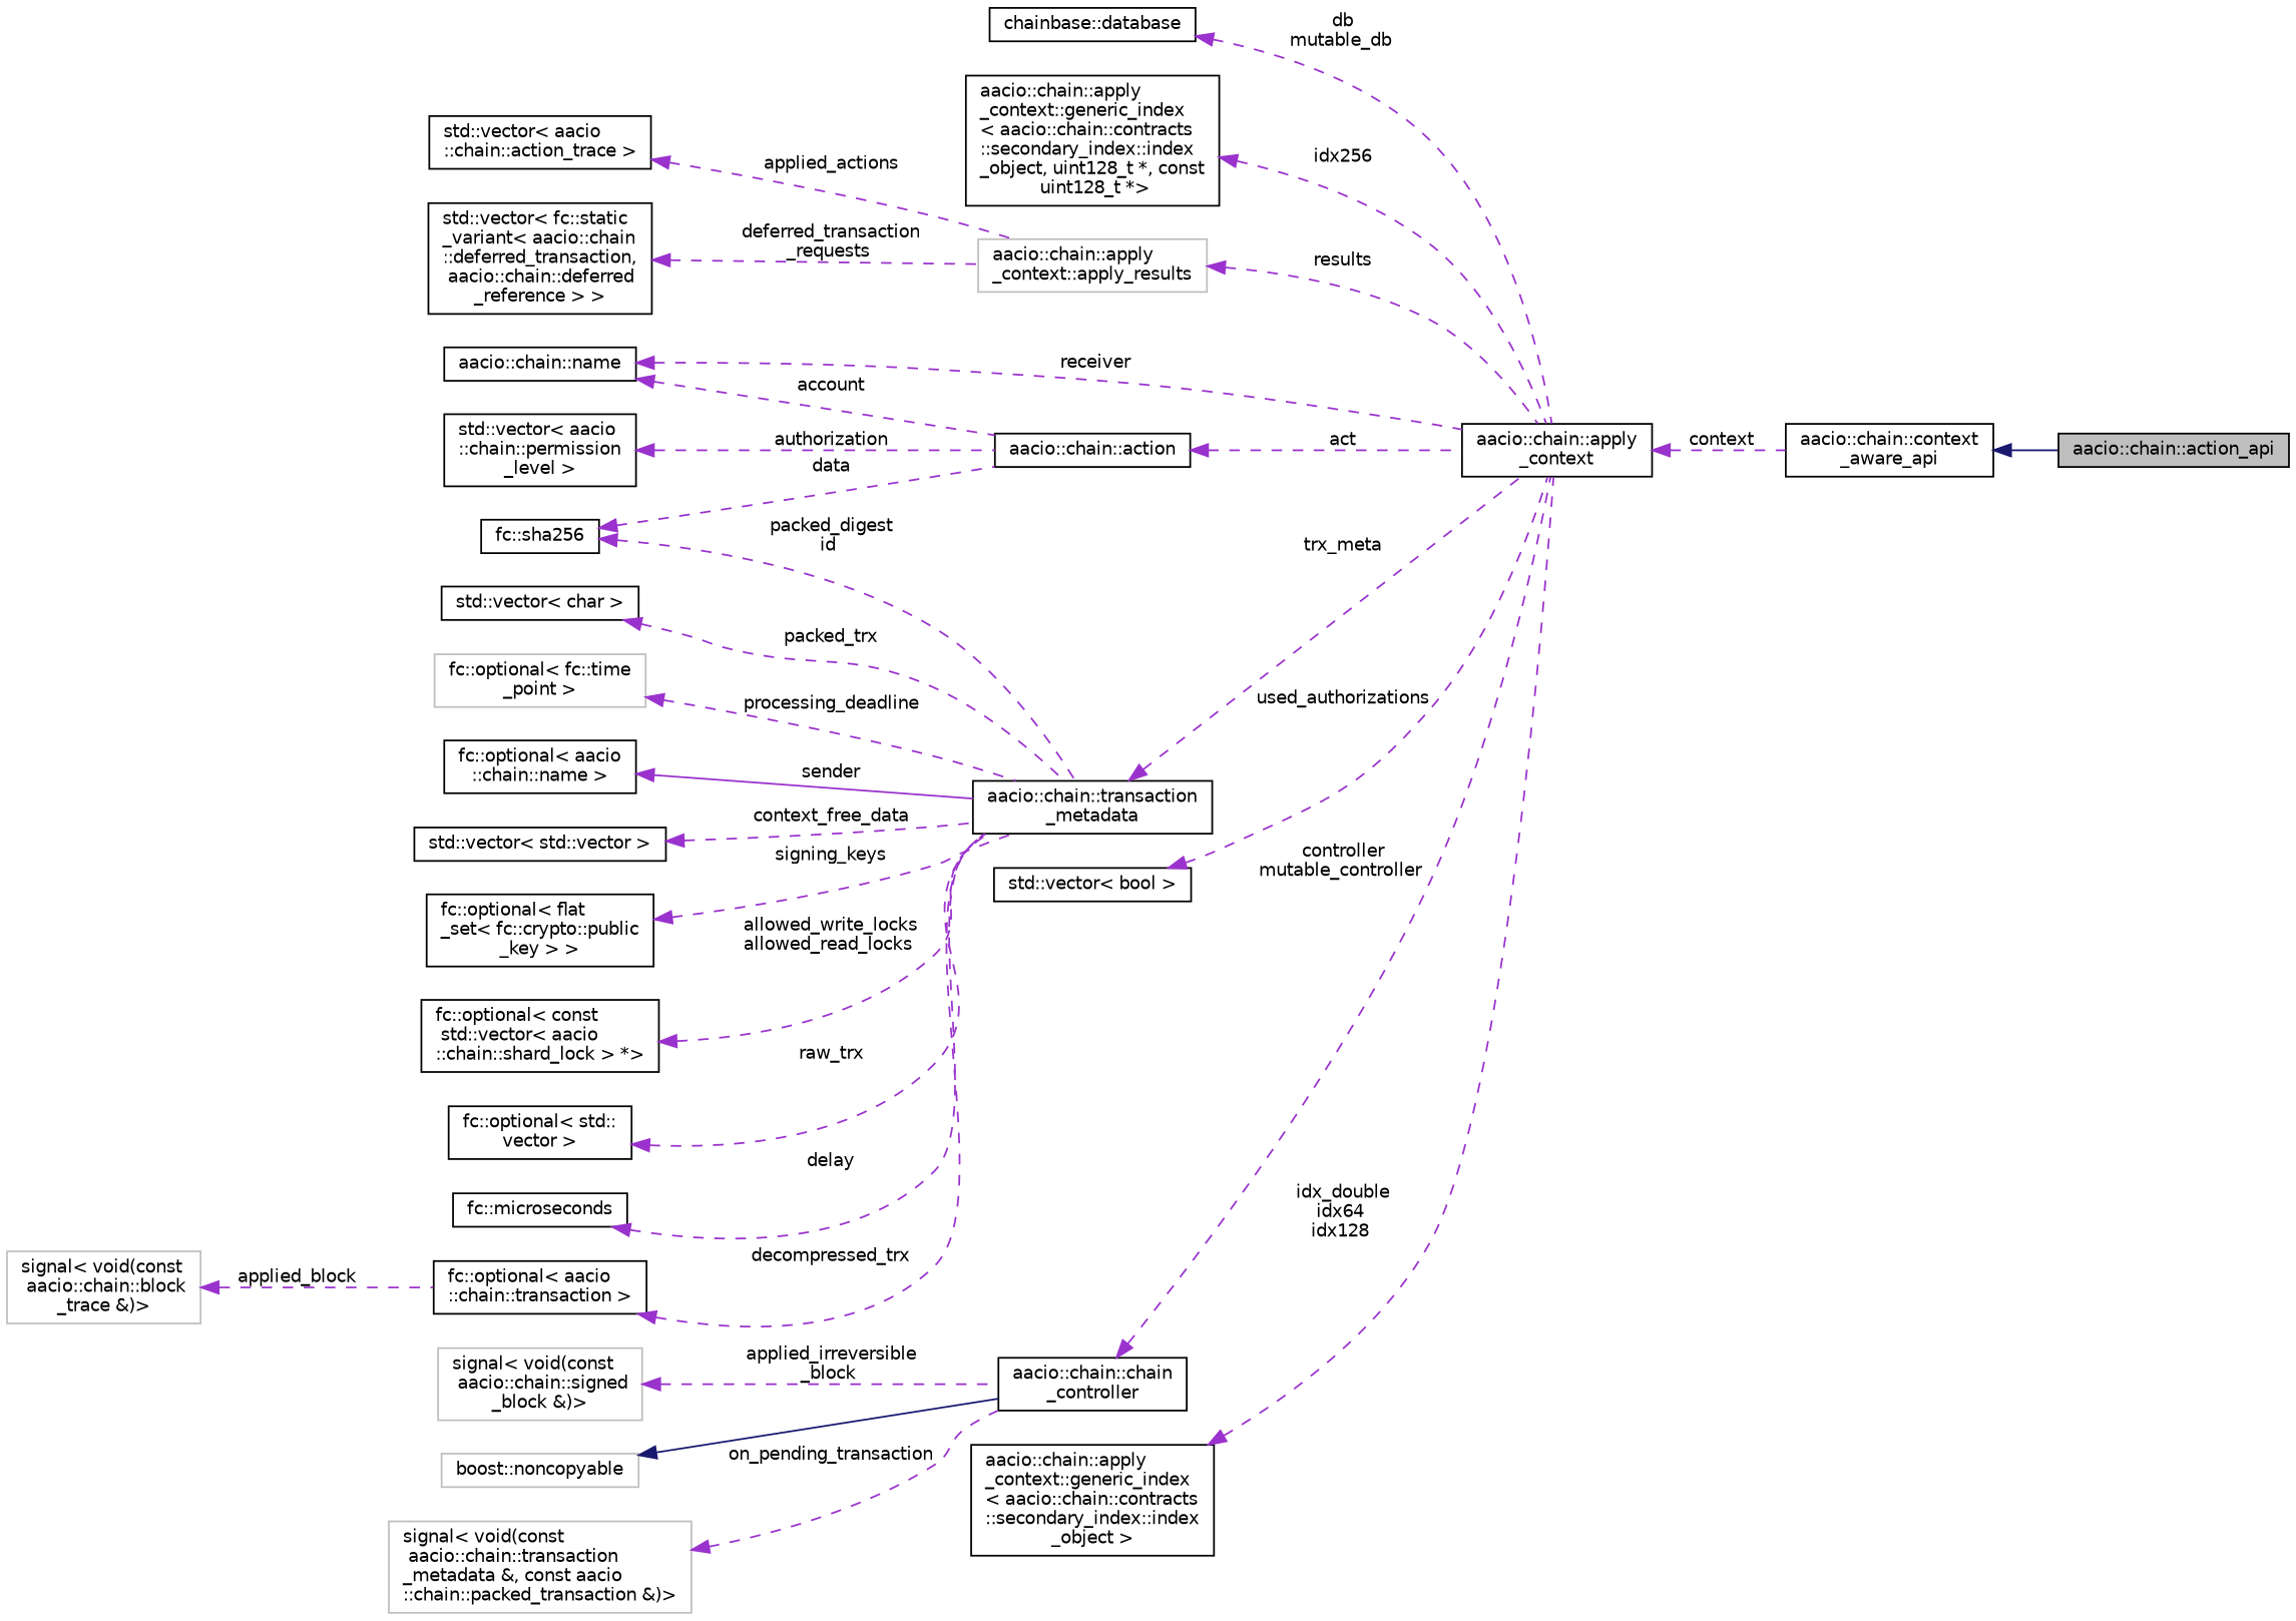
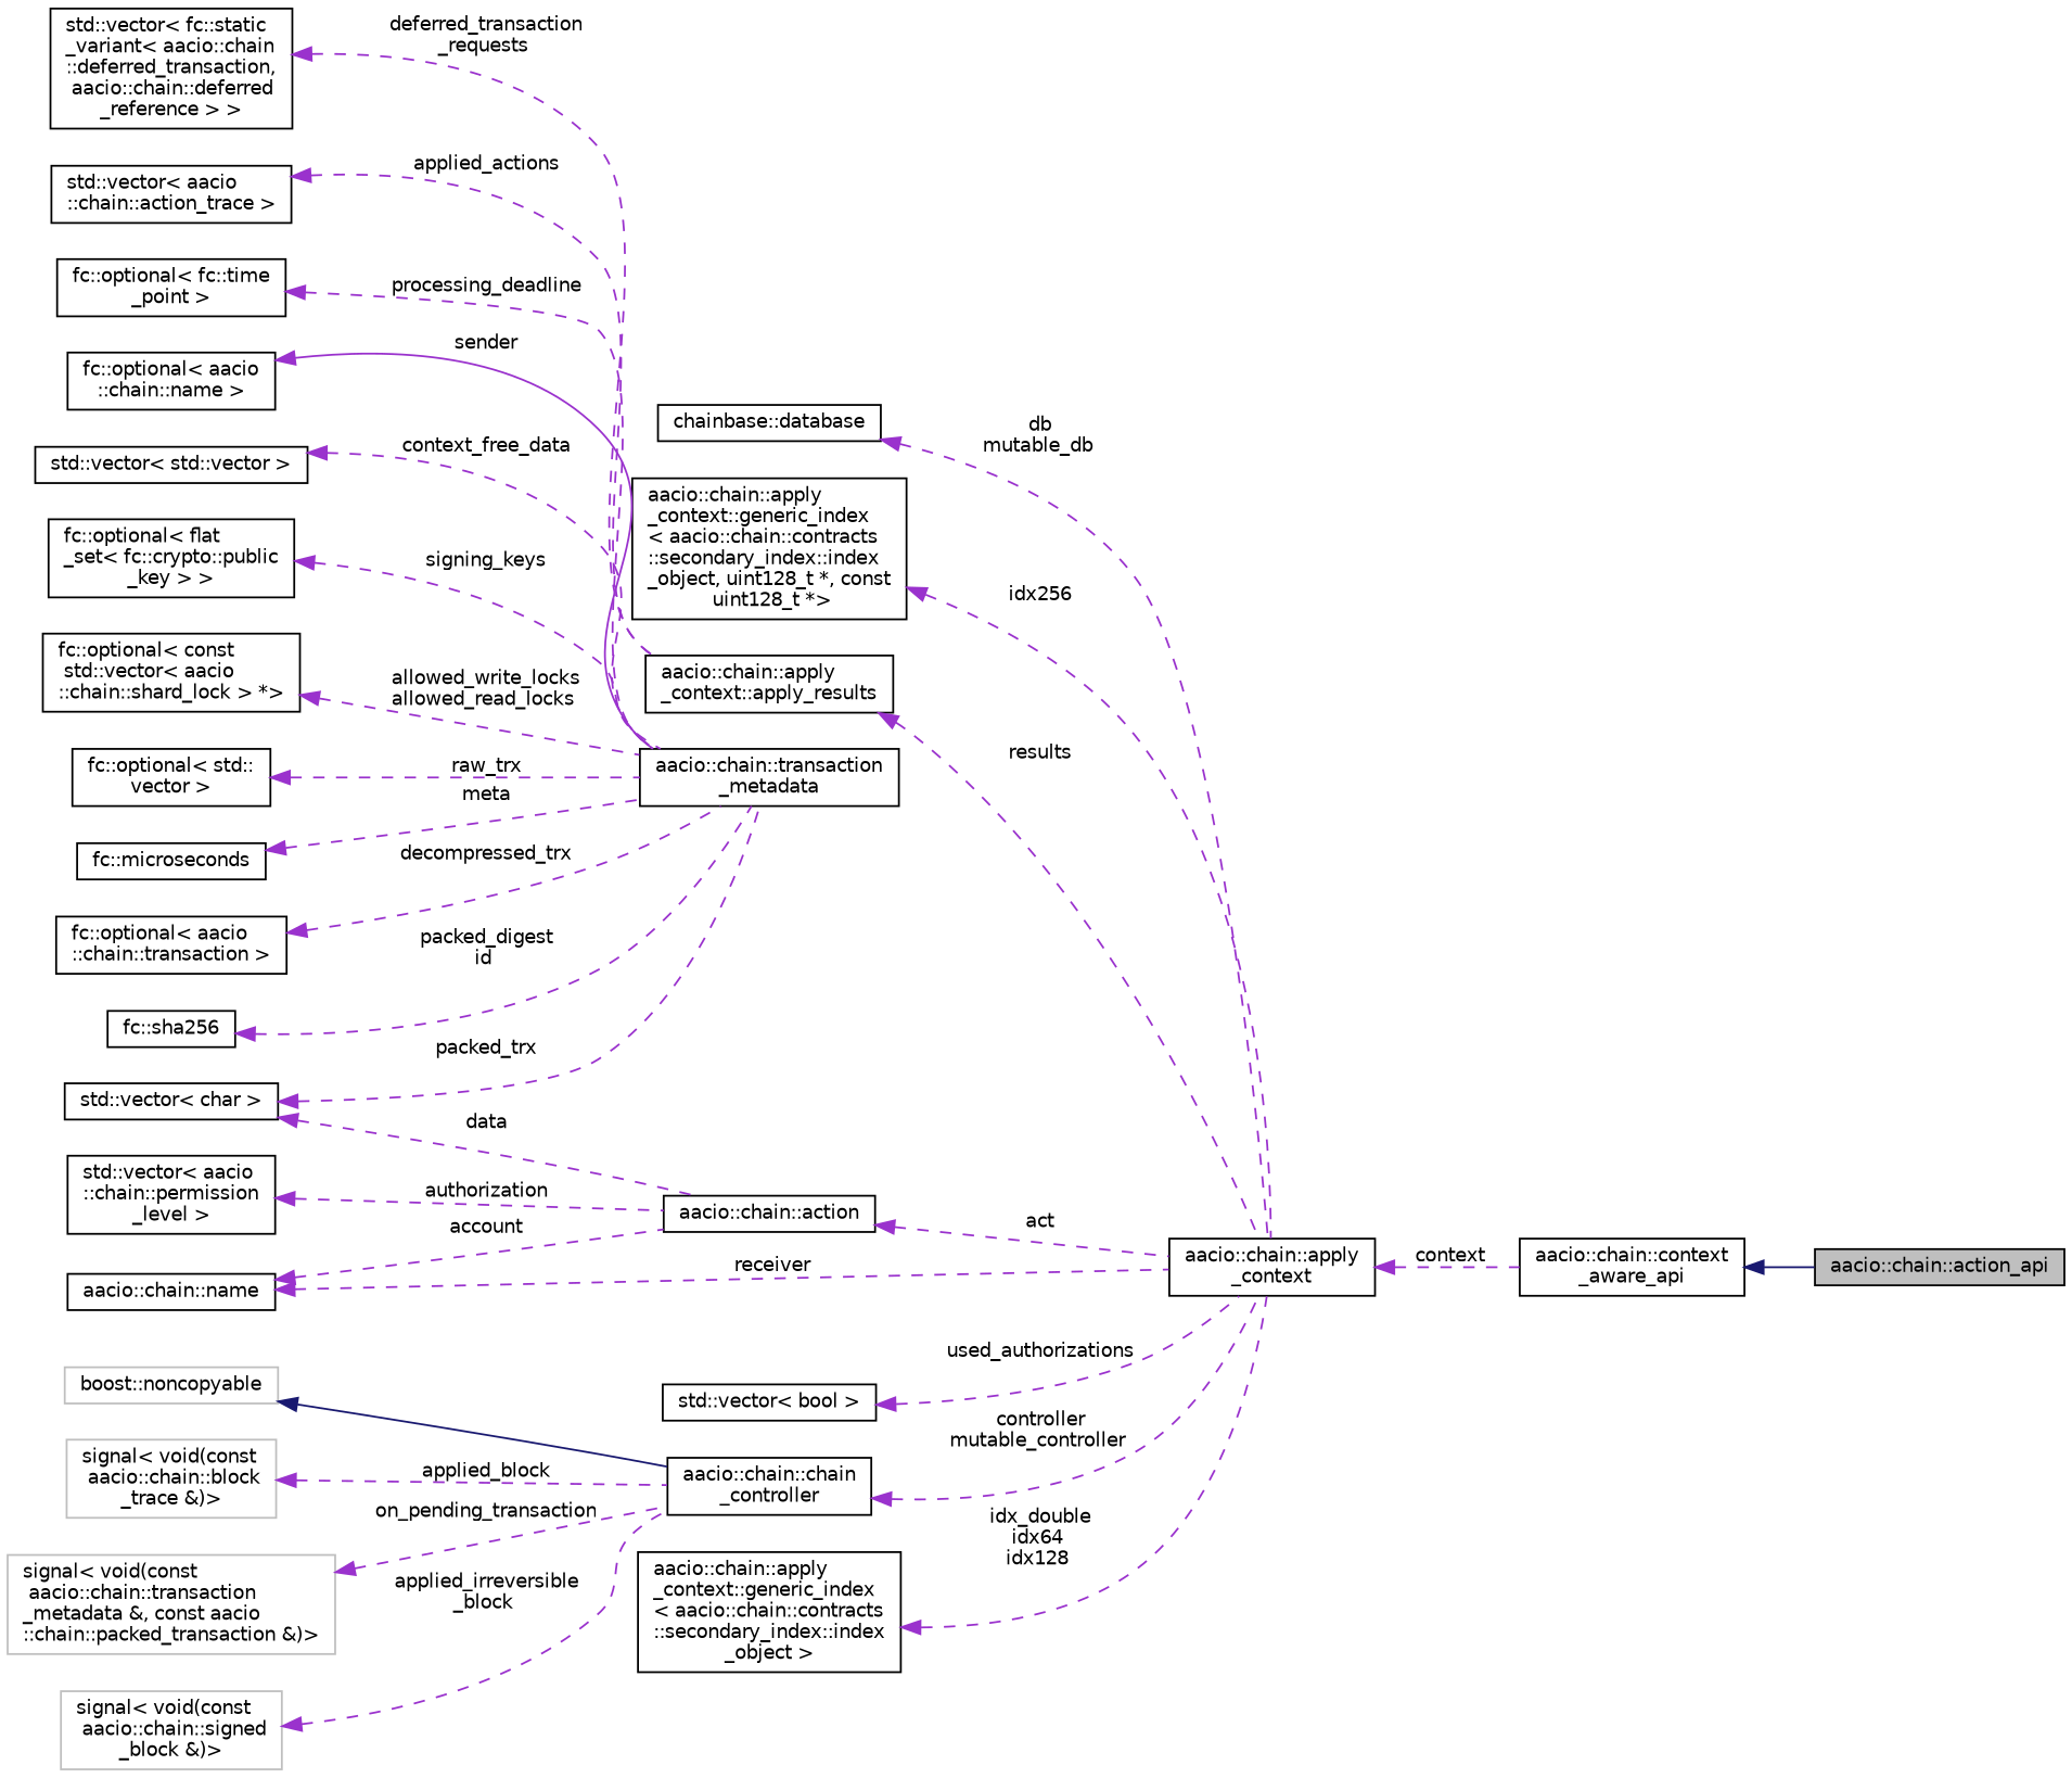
  digraph {
    rankdir=LR
    node [color=black fillcolor=white fontname=Helvetica fontsize=10 shape=record style=filled]
    edge [color=darkorchid3 dir=back fontname=Helvetica fontsize=10 labelfontname=Helvetica labelfontsize=10 style=dashed]
    n1 [fillcolor=grey75 fontcolor=black height=0.2 label="aacio::chain::action_api" width=0.4]
    n2 [height=0.2 label="aacio::chain::context\l_aware_api" width=0.4]
    n3 [height=0.2 label="aacio::chain::apply\l_context" width=0.4]
    n4 [height=0.2 label="chainbase::database" width=0.4]
    n5 [height=0.2 label="aacio::chain::apply\l_context::generic_index\l\< aacio::chain::contracts\l::secondary_index::index\l_object, uint128_t *, const\l uint128_t *\>" width=0.4]
-   n6 [color=grey75 height=0.2 label="aacio::chain::apply\l_context::apply_results" width=0.4]
+   n6 [height=0.2 label="aacio::chain::apply\l_context::apply_results" width=0.4]
    n7 [height=0.2 label="std::vector\< fc::static\l_variant\< aacio::chain\l::deferred_transaction,\l aacio::chain::deferred\l_reference \> \>" width=0.4]
    n8 [height=0.2 label="std::vector\< aacio\l::chain::action_trace \>" width=0.4]
    n9 [height=0.2 label="aacio::chain::action" width=0.4]
    n10 [height=0.2 label="std::vector\< char \>" width=0.4]
    n11 [height=0.2 label="aacio::chain::transaction\l_metadata" width=0.4]
    n12 [height=0.2 label="std::vector\< aacio\l::chain::permission\l_level \>" width=0.4]
    n13 [height=0.2 label="aacio::chain::name" width=0.4]
-   n14 [color=grey75 height=0.2 label="fc::optional\< fc::time\l_point \>" width=0.4]
+   n14 [height=0.2 label="fc::optional\< fc::time\l_point \>" width=0.4]
    n15 [height=0.2 label="fc::optional\< aacio\l::chain::name \>" width=0.4]
    n16 [height=0.2 label="std::vector\< std::vector \>" width=0.4]
    n17 [height=0.2 label="fc::optional\< flat\l_set\< fc::crypto::public\l_key \> \>" width=0.4]
    n18 [height=0.2 label="fc::optional\< const\l std::vector\< aacio\l::chain::shard_lock \> *\>" width=0.4]
    n19 [height=0.2 label="fc::optional\< std::\lvector \>" width=0.4]
    n20 [height=0.2 label="fc::microseconds" width=0.4]
    n21 [height=0.2 label="fc::optional\< aacio\l::chain::transaction \>" width=0.4]
    n22 [height=0.2 label="fc::sha256" width=0.4]
    n23 [height=0.2 label="std::vector\< bool \>" width=0.4]
    n24 [height=0.2 label="aacio::chain::chain\l_controller" width=0.4]
    n25 [color=grey75 height=0.2 label="boost::noncopyable" width=0.4]
    n26 [color=grey75 height=0.2 label="signal\< void(const\l aacio::chain::block\l_trace &)\>" width=0.4]
    n27 [color=grey75 height=0.2 label="signal\< void(const\l aacio::chain::transaction\l_metadata &, const aacio\l::chain::packed_transaction &)\>" width=0.4]
    n28 [color=grey75 height=0.2 label="signal\< void(const\l aacio::chain::signed\l_block &)\>" width=0.4]
    n29 [height=0.2 label="aacio::chain::apply\l_context::generic_index\l\< aacio::chain::contracts\l::secondary_index::index\l_object \>" width=0.4]
    n2 -> n1 [color=midnightblue style=solid]
    n3 -> n2 [label=" context"]
    n4 -> n3 [label=" db\nmutable_db"]
    n5 -> n3 [label=" idx256"]
    n6 -> n3 [label=" results"]
    n7 -> n6 [label=" deferred_transaction\l_requests"]
    n8 -> n6 [label=" applied_actions"]
    n9 -> n3 [label=" act"]
-   n22 -> n9 [label=" data"]
+   n10 -> n9 [label=" data"]
    n10 -> n11 [label=" packed_trx"]
-   n11 -> n3 [label=" trx_meta"]
    n12 -> n9 [label=" authorization"]
    n13 -> n3 [label=" receiver"]
    n13 -> n9 [label=" account"]
    n14 -> n11 [label=" processing_deadline"]
    n15 -> n11 [label=" sender" style=solid]
    n16 -> n11 [label=" context_free_data"]
    n17 -> n11 [label=" signing_keys"]
    n18 -> n11 [label=" allowed_write_locks\nallowed_read_locks"]
    n19 -> n11 [label=" raw_trx"]
-   n20 -> n11 [label=" delay"]
+   n20 -> n11 [label=" meta"]
    n21 -> n11 [label=" decompressed_trx"]
    n22 -> n11 [label=" packed_digest\nid"]
    n23 -> n3 [label=" used_authorizations"]
    n24 -> n3 [label=" controller\nmutable_controller"]
    n25 -> n24 [color=midnightblue style=solid]
-   n26 -> n21 [label=" applied_block"]
+   n26 -> n24 [label=" applied_block"]
    n27 -> n24 [label=" on_pending_transaction"]
    n28 -> n24 [label=" applied_irreversible\l_block"]
    n29 -> n3 [label=" idx_double\nidx64\nidx128"]
  }
